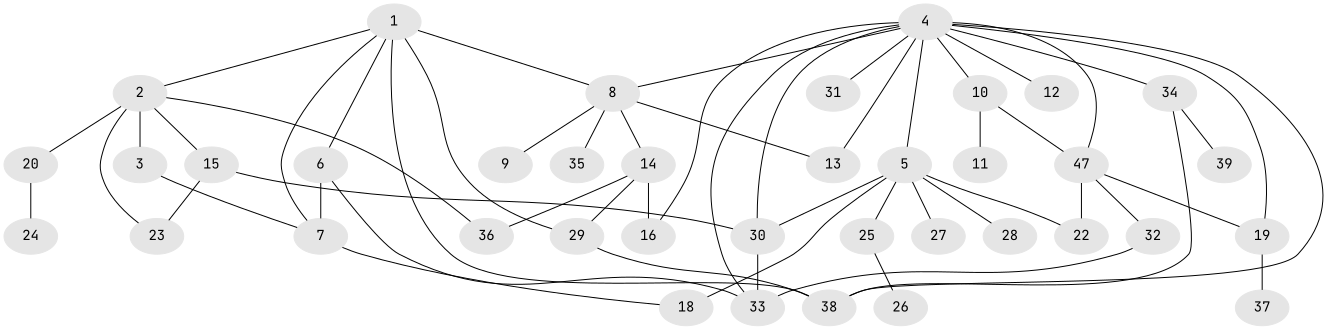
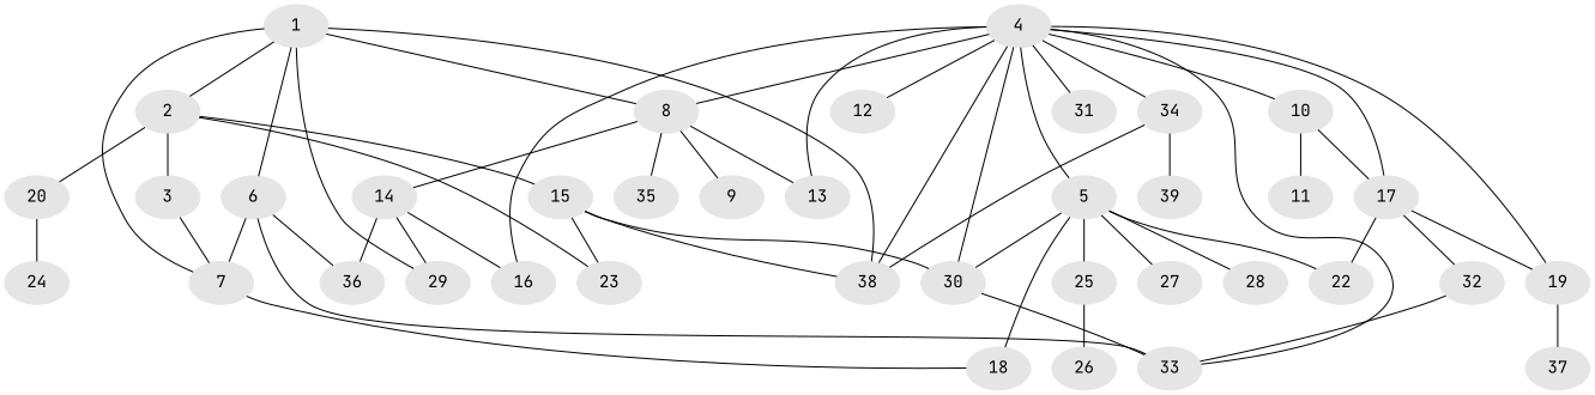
  graph {
    fontname="JetBrains Mono"
    node [color=gray90 fontname="JetBrains Mono" style=filled]
    edge [fontname="JetBrains Mono" weight=1.0]
    1
    2
    6
    7
    8
    29
    38
    3
    15
    20
    23
    36
    33
    18
    13
    9
    14
    35
    4
    5
    10
    12
    16
-   17 [label=47]
+   17
    19
    30
    31
    34
    24
    22
    25
    27
    28
    11
    32
    37
    39
    26
    1 -- 2
    1 -- 6
    1 -- 7
    1 -- 8
    1 -- 29
    1 -- 38
    2 -- 3 [weight=4.0]
    2 -- 15
    2 -- 20
    2 -- 23
-   2 -- 36
+   6 -- 36
    6 -- 7 [weight=9.0]
    6 -- 33 [weight=2.0]
    7 -- 18
    8 -- 13
    8 -- 9
    8 -- 14
    8 -- 35
    3 -- 7
-   29 -- 38
+   15 -- 38
    15 -- 23
    15 -- 30
    20 -- 24
    14 -- 29
    14 -- 36
    14 -- 16 [weight=3.0]
    4 -- 8
    4 -- 38
    4 -- 33
    4 -- 13
    4 -- 5
    4 -- 10
    4 -- 12
    4 -- 16
    4 -- 17
    4 -- 19
    4 -- 30
    4 -- 31
    4 -- 34
    5 -- 18 [weight=4.0]
    5 -- 30
    5 -- 22
    5 -- 25
    5 -- 27
    5 -- 28
    10 -- 17
    10 -- 11 [weight=3.0]
    17 -- 19
    17 -- 22 [weight=6.0]
    17 -- 32
    19 -- 37
    30 -- 33 [weight=2.0]
    34 -- 38
    34 -- 39
    25 -- 26 [weight=2.0]
    32 -- 33
  }
